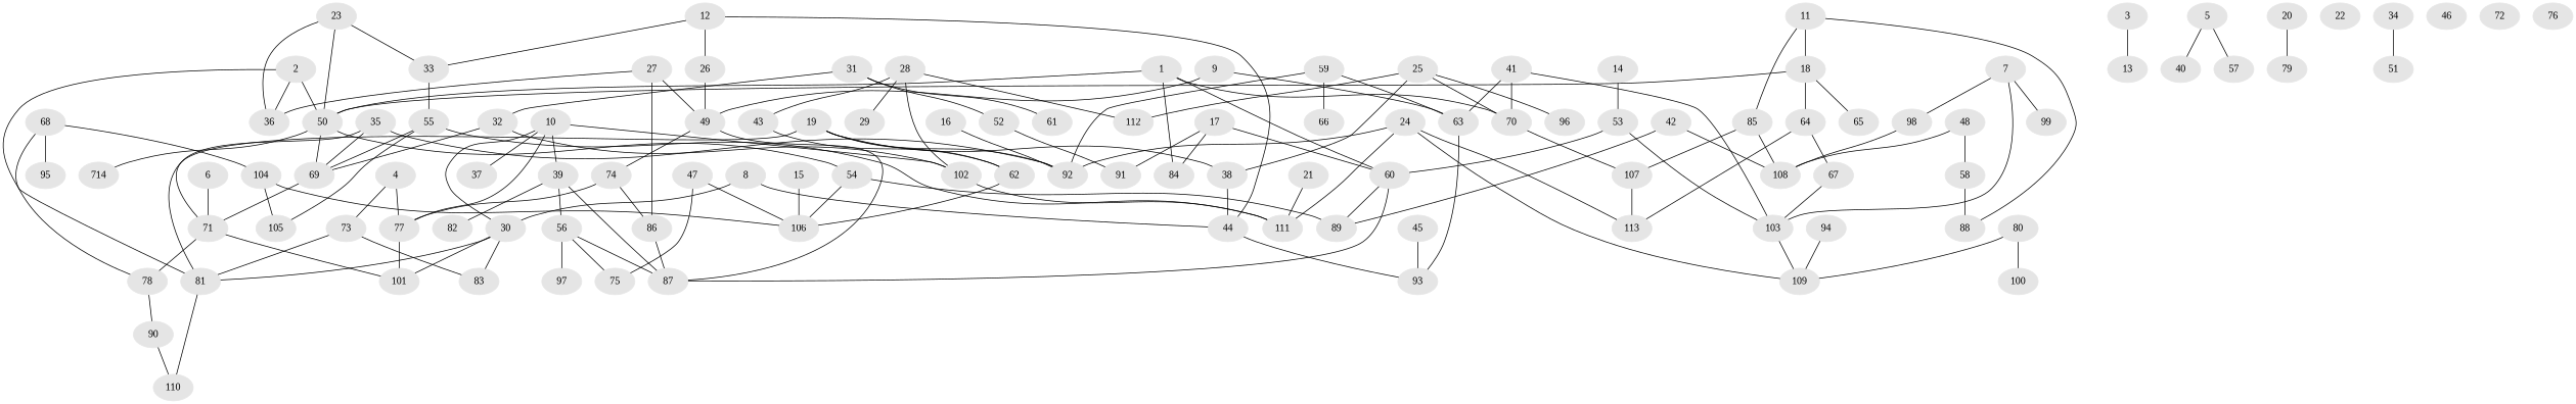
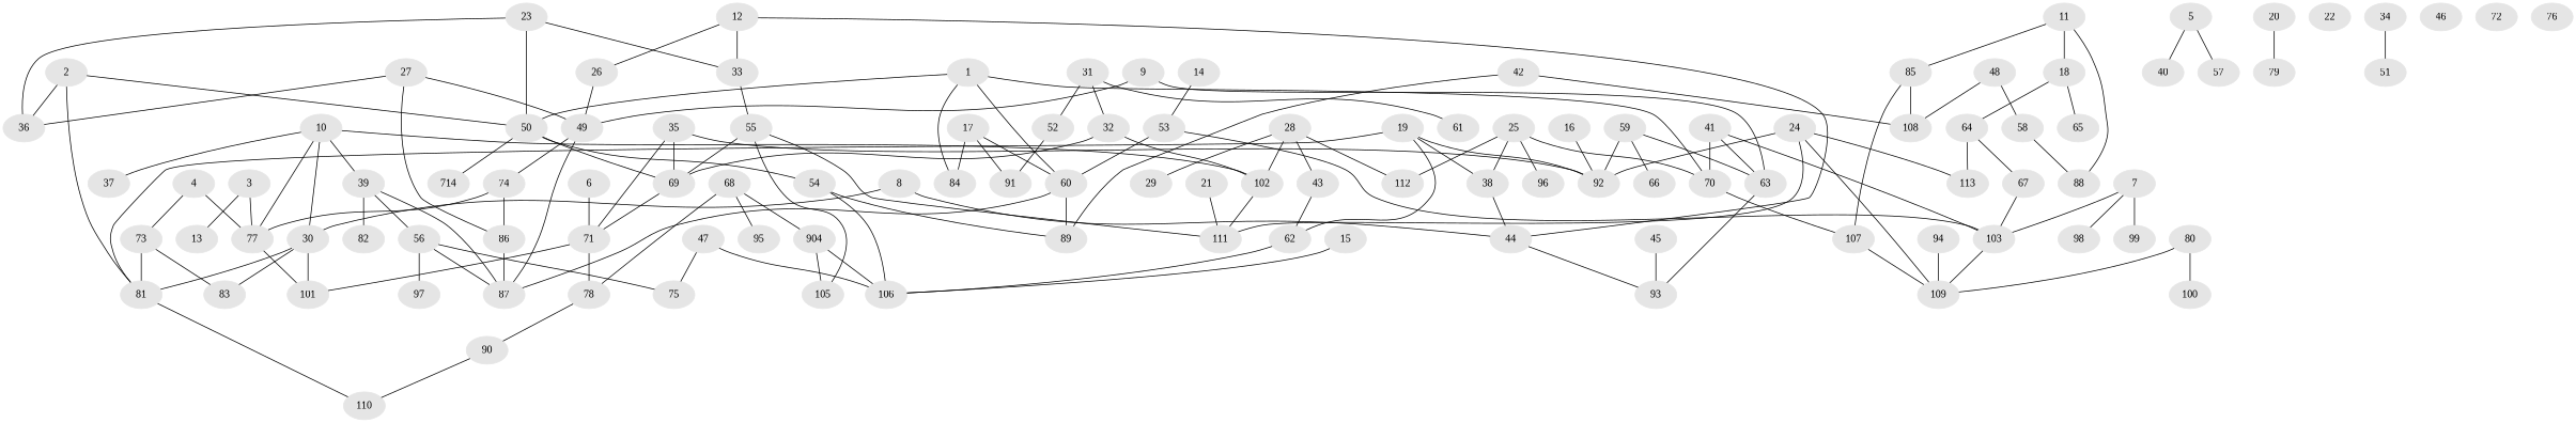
  graph {
    fontname="Liberation Serif"
    node [color=gray90 fontname="Liberation Serif" style=filled]
    edge [fontname="Liberation Serif"]
    1
    50
    70
    84
    60
    69
    54
    n8 [label=714]
    107
    94
    109
    2
    36
    81
    110
    3
    13
    77
    101
    4
    73
    83
    5
    40
    57
    6
    71
    78
    7
    98
    99
    103
    108
    8
    30
    44
    93
    9
    49
    63
    87
    74
    10
    37
    39
    102
    56
    82
    111
    11
    18
    85
    88
    64
    65
    12
    26
    33
    55
    14
    53
    15
    106
    16
    92
    17
    91
    89
    113
    67
    19
    38
    62
    20
    79
    21
    22
    23
    24
    25
    96
    112
    27
    86
    34
    51
    28
    29
    43
    31
    32
    52
    61
    105
    35
    75
    97
    41
    42
    45
    46
    47
    48
    58
    59
    66
    68
    95
-   104
+   104 [label=904]
    90
    72
    76
    80
    100
    1 -- 50
    1 -- 70
    1 -- 84
    1 -- 60
    50 -- 69
    50 -- 54
    50 -- n8
    70 -- 107
    60 -- 87
    60 -- 89
    69 -- 71
    54 -- 106
    54 -- 89
-   107 -- 113
+   107 -- 109
    94 -- 109
    2 -- 50
    2 -- 36
    2 -- 81
    81 -- 110
    3 -- 13
+   3 -- 77
    77 -- 101
    4 -- 77
    4 -- 73
    73 -- 81
    73 -- 83
    5 -- 40
    5 -- 57
    6 -- 71
    71 -- 101
    71 -- 78
    78 -- 90
    7 -- 98
    7 -- 99
    7 -- 103
-   98 -- 108
    103 -- 109
    8 -- 30
    8 -- 44
    30 -- 81
    30 -- 101
    30 -- 83
    44 -- 93
    9 -- 49
    9 -- 63
    49 -- 87
    49 -- 74
    63 -- 93
    74 -- 77
    74 -- 86
    10 -- 77
    10 -- 30
    10 -- 37
    10 -- 39
    10 -- 102
    39 -- 87
    39 -- 56
    39 -- 82
    102 -- 111
    56 -- 87
    56 -- 75
    56 -- 97
    11 -- 18
    11 -- 85
    11 -- 88
-   18 -- 50
    18 -- 64
    18 -- 65
    85 -- 107
    85 -- 108
    64 -- 113
    64 -- 67
    12 -- 44
    12 -- 26
    12 -- 33
    26 -- 49
    33 -- 55
    55 -- 69
    55 -- 111
    55 -- 105
    14 -- 53
    53 -- 60
    53 -- 103
    15 -- 106
    16 -- 92
    17 -- 84
    17 -- 60
    17 -- 91
    67 -- 103
    19 -- 81
    19 -- 92
    19 -- 38
    19 -- 62
    38 -- 44
    62 -- 106
    20 -- 79
    21 -- 111
    23 -- 50
    23 -- 36
    23 -- 33
    24 -- 109
    24 -- 111
    24 -- 92
    24 -- 113
    25 -- 70
    25 -- 38
    25 -- 96
    25 -- 112
    27 -- 36
    27 -- 49
    27 -- 86
    86 -- 87
    34 -- 51
    28 -- 102
    28 -- 112
    28 -- 29
    28 -- 43
    43 -- 62
    31 -- 32
    31 -- 52
    31 -- 61
    32 -- 69
    32 -- 102
    52 -- 91
    35 -- 69
    35 -- 71
    35 -- 92
    41 -- 70
    41 -- 103
    41 -- 63
    42 -- 108
    42 -- 89
    45 -- 93
    47 -- 106
    47 -- 75
    48 -- 108
    48 -- 58
    58 -- 88
    59 -- 63
    59 -- 92
    59 -- 66
    68 -- 78
    68 -- 95
    68 -- 104
    104 -- 106
    104 -- 105
    90 -- 110
    80 -- 109
    80 -- 100
  }
